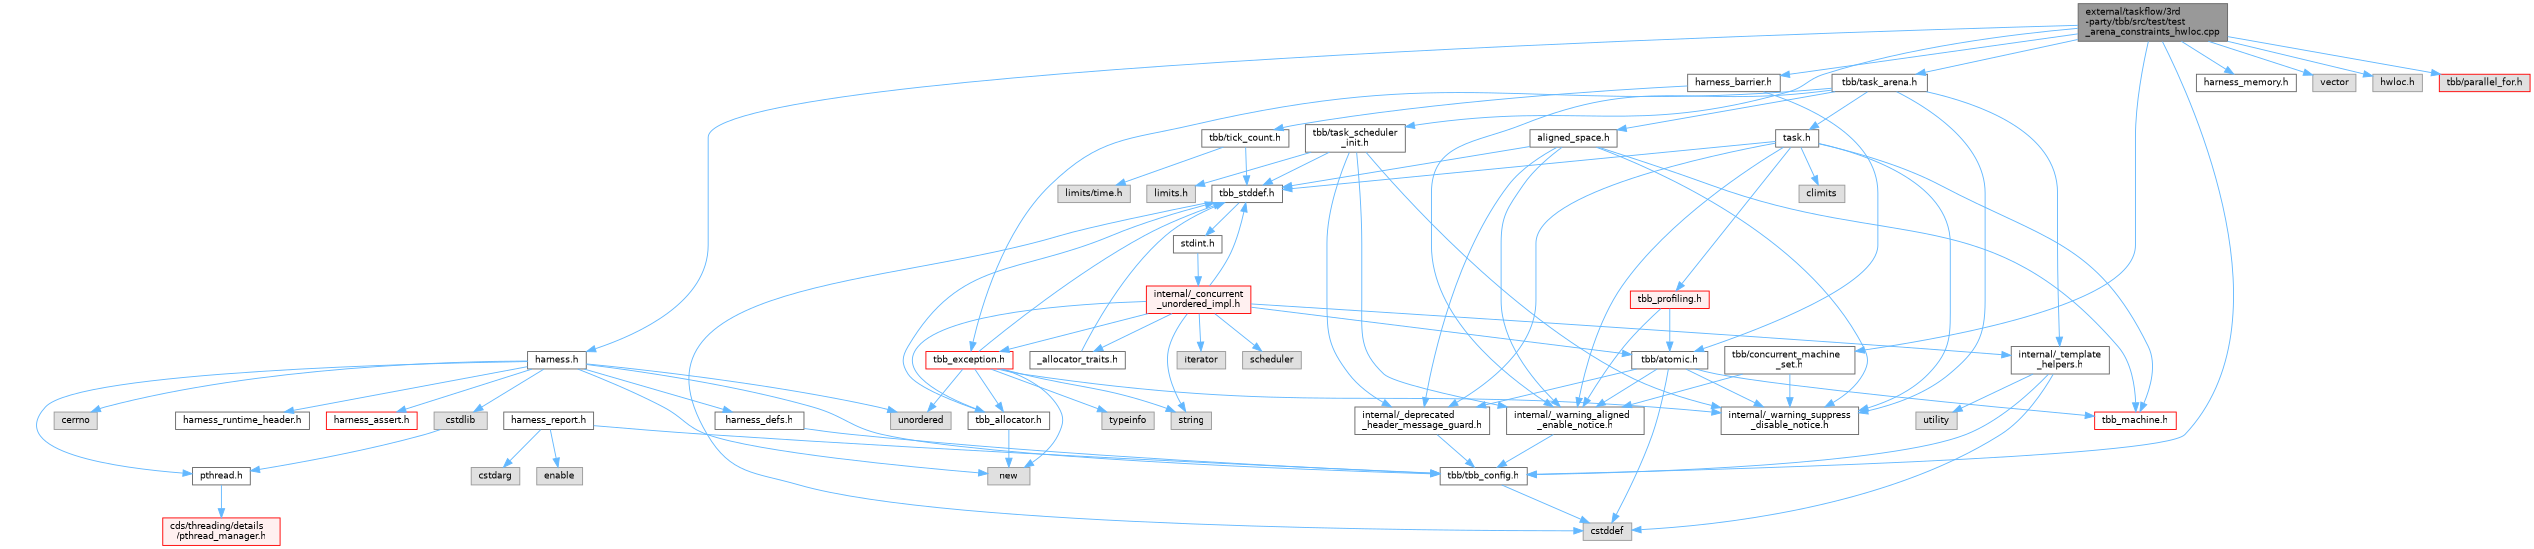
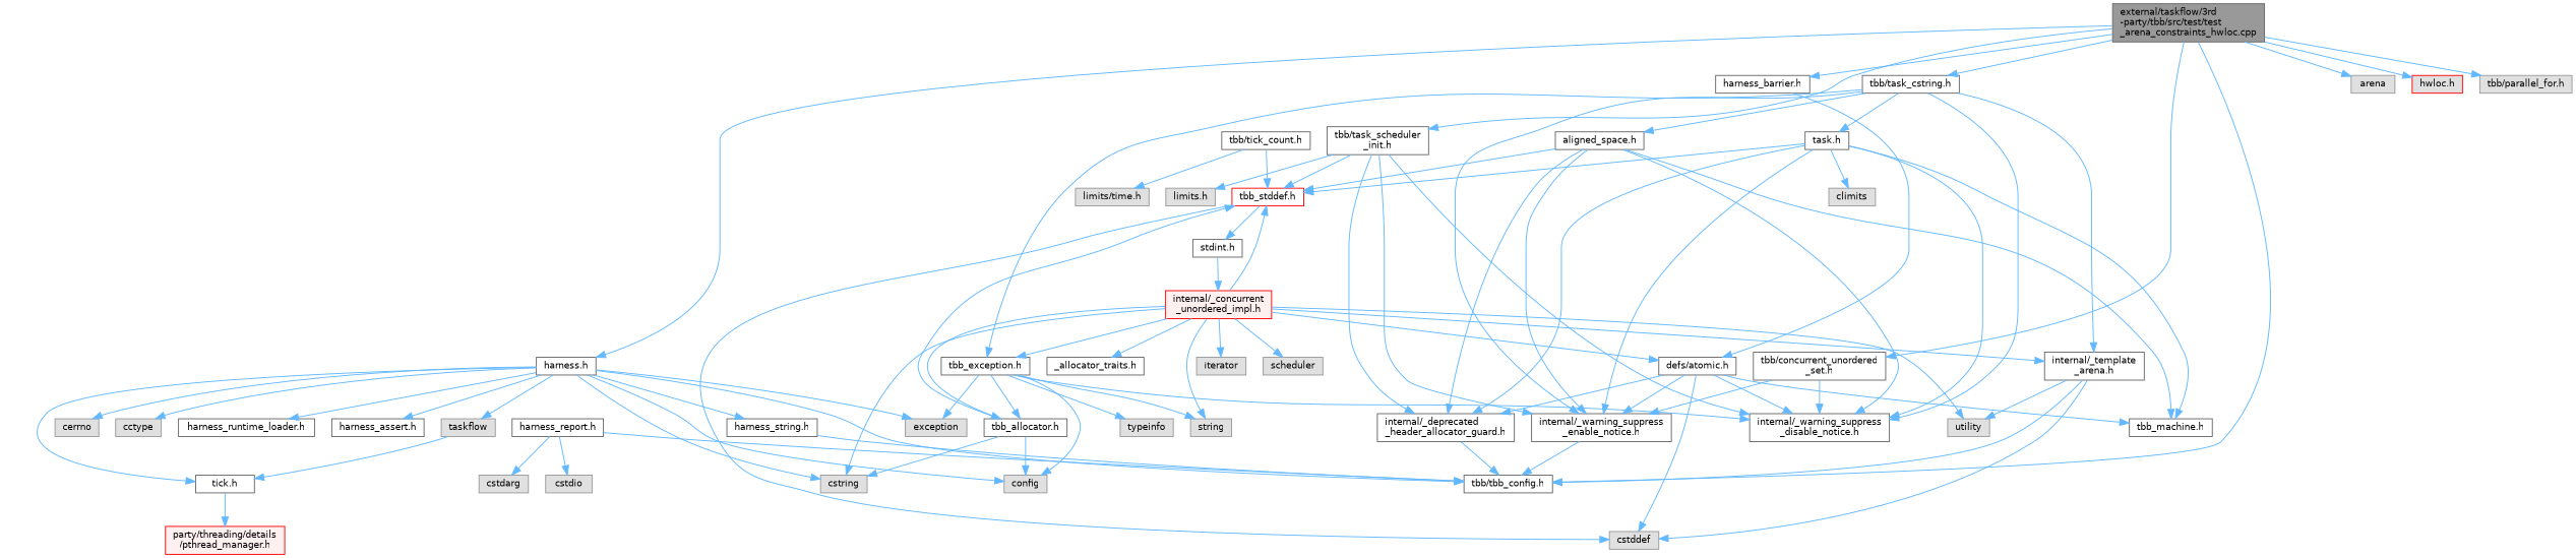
  digraph {
    node [color=grey40 fillcolor=white fontname=Helvetica fontsize=10 shape=box style=filled]
    edge [color=steelblue1 fontname=Helvetica fontsize=10 labelfontname=Helvetica labelfontsize=10 style=solid]
    n1 [color=gray40 fillcolor=grey60 fontcolor=black height=0.2 label="external/taskflow/3rd\l-party/tbb/src/test/test\l_arena_constraints_hwloc.cpp" width=0.4]
    n2 [height=0.2 label="tbb/tbb_config.h" width=0.4]
    n3 [height=0.2 label="harness.h" width=0.4]
-   n4 [height=0.2 label="harness_memory.h" width=0.4]
    n5 [height=0.2 label="harness_barrier.h" width=0.4]
-   n6 [height=0.2 label="tbb/task_arena.h" width=0.4]
+   n6 [height=0.2 label="tbb/task_cstring.h" width=0.4]
    n7 [height=0.2 label="tbb/task_scheduler\l_init.h" width=0.4]
-   n8 [color=grey60 fillcolor="#E0E0E0" height=0.2 label=vector width=0.4]
-   n9 [color=grey60 fillcolor="#E0E0E0" height=0.2 label="hwloc.h" width=0.4]
-   n10 [height=0.2 label="tbb/concurrent_machine\l_set.h" width=0.4]
-   n11 [color=red fillcolor="#E0E0E0" height=0.2 label="tbb/parallel_for.h" width=0.4]
+   n8 [color=grey60 fillcolor="#E0E0E0" height=0.2 label=arena width=0.4]
+   n9 [color=red fillcolor="#E0E0E0" height=0.2 label="hwloc.h" width=0.4]
+   n10 [height=0.2 label="tbb/concurrent_unordered\l_set.h" width=0.4]
+   n11 [color=grey60 fillcolor="#E0E0E0" height=0.2 label="tbb/parallel_for.h" width=0.4]
    n12 [color=grey60 fillcolor="#E0E0E0" height=0.2 label=cstddef width=0.4]
-   n13 [height=0.2 label="harness_defs.h" width=0.4]
-   n14 [color=grey60 fillcolor="#E0E0E0" height=0.2 label=cstdlib width=0.4]
+   n13 [height=0.2 label="harness_string.h" width=0.4]
+   n14 [color=grey60 fillcolor="#E0E0E0" height=0.2 label=taskflow width=0.4]
+   n15 [color=grey60 fillcolor="#E0E0E0" height=0.2 label=cstring width=0.4]
    n16 [color=grey60 fillcolor="#E0E0E0" height=0.2 label=cerrno width=0.4]
-   n18 [color=grey60 fillcolor="#E0E0E0" height=0.2 label=new width=0.4]
-   n19 [height=0.2 label="pthread.h" width=0.4]
-   n20 [height=0.2 label="harness_runtime_header.h" width=0.4]
-   n21 [color=grey60 fillcolor="#E0E0E0" height=0.2 label=unordered width=0.4]
-   n22 [color=red height=0.2 label="harness_assert.h" width=0.4]
-   n23 [height=0.2 label="tbb/atomic.h" width=0.4]
+   n17 [color=grey60 fillcolor="#E0E0E0" height=0.2 label=cctype width=0.4]
+   n18 [color=grey60 fillcolor="#E0E0E0" height=0.2 label=config width=0.4]
+   n19 [height=0.2 label="tick.h" width=0.4]
+   n20 [height=0.2 label="harness_runtime_loader.h" width=0.4]
+   n21 [color=grey60 fillcolor="#E0E0E0" height=0.2 label=exception width=0.4]
+   n22 [height=0.2 label="harness_assert.h" width=0.4]
+   n23 [height=0.2 label="defs/atomic.h" width=0.4]
    n24 [height=0.2 label="tbb/tick_count.h" width=0.4]
-   n25 [height=0.2 label="internal/_warning_aligned\l_enable_notice.h" width=0.4]
+   n25 [height=0.2 label="internal/_warning_suppress\l_enable_notice.h" width=0.4]
    n26 [height=0.2 label="internal/_warning_suppress\l_disable_notice.h" width=0.4]
    n27 [height=0.2 label="task.h" width=0.4]
-   n28 [color=red height=0.2 label="tbb_exception.h" width=0.4]
-   n29 [height=0.2 label="internal/_template\l_helpers.h" width=0.4]
+   n28 [height=0.2 label="tbb_exception.h" width=0.4]
+   n29 [height=0.2 label="internal/_template\l_arena.h" width=0.4]
    n30 [height=0.2 label="aligned_space.h" width=0.4]
-   n31 [height=0.2 label="internal/_deprecated\l_header_message_guard.h" width=0.4]
-   n32 [height=0.2 label="tbb_stddef.h" width=0.4]
+   n31 [height=0.2 label="internal/_deprecated\l_header_allocator_guard.h" width=0.4]
+   n32 [color=red height=0.2 label="tbb_stddef.h" width=0.4]
    n33 [color=grey60 fillcolor="#E0E0E0" height=0.2 label="limits.h" width=0.4]
-   n34 [color=red fillcolor="#FFF0F0" height=0.2 label="cds/threading/details\l/pthread_manager.h" width=0.4]
+   n34 [color=red fillcolor="#FFF0F0" height=0.2 label="party/threading/details\l/pthread_manager.h" width=0.4]
    n35 [height=0.2 label="harness_report.h" width=0.4]
-   n36 [color=grey60 fillcolor="#E0E0E0" height=0.2 label=enable width=0.4]
+   n36 [color=grey60 fillcolor="#E0E0E0" height=0.2 label=cstdio width=0.4]
    n37 [color=grey60 fillcolor="#E0E0E0" height=0.2 label=cstdarg width=0.4]
-   n38 [color=red height=0.2 label="tbb_machine.h" width=0.4]
+   n38 [height=0.2 label="tbb_machine.h" width=0.4]
    n39 [color=grey60 fillcolor="#E0E0E0" height=0.2 label="limits/time.h" width=0.4]
    n40 [height=0.2 label="stdint.h" width=0.4]
    n41 [color=red fillcolor="#FFF0F0" height=0.2 label="internal/_concurrent\l_unordered_impl.h" width=0.4]
-   n42 [color=red fillcolor="#FFF0F0" height=0.2 label="tbb_profiling.h" width=0.4]
    n43 [color=grey60 fillcolor="#E0E0E0" height=0.2 label=climits width=0.4]
    n44 [color=grey60 fillcolor="#E0E0E0" height=0.2 label=string width=0.4]
    n45 [height=0.2 label="tbb_allocator.h" width=0.4]
    n46 [color=grey60 fillcolor="#E0E0E0" height=0.2 label=typeinfo width=0.4]
    n47 [color=grey60 fillcolor="#E0E0E0" height=0.2 label=utility width=0.4]
    n48 [color=grey60 fillcolor="#E0E0E0" height=0.2 label=iterator width=0.4]
    n49 [color=grey60 fillcolor="#E0E0E0" height=0.2 label=scheduler width=0.4]
    n50 [height=0.2 label="_allocator_traits.h" width=0.4]
    n1 -> n2
    n1 -> n3
-   n1 -> n4
    n1 -> n5
    n1 -> n6
    n1 -> n7
    n1 -> n8
    n1 -> n9
    n1 -> n10
    n1 -> n11
-   n2 -> n12
    n3 -> n2
    n3 -> n13
    n3 -> n14
+   n3 -> n15
    n3 -> n16
+   n3 -> n17
    n3 -> n18
    n3 -> n19
    n3 -> n20
    n3 -> n21
    n3 -> n22
    n5 -> n23
-   n5 -> n24
    n6 -> n25
    n6 -> n26
    n6 -> n27
    n6 -> n28
    n6 -> n29
    n6 -> n30
    n7 -> n25
    n7 -> n26
    n7 -> n31
    n7 -> n32
    n7 -> n33
    n10 -> n25
    n10 -> n26
    n13 -> n2
    n14 -> n19
    n19 -> n34
    n23 -> n12
    n23 -> n25
    n23 -> n26
    n23 -> n31
    n23 -> n38
    n24 -> n32
    n24 -> n39
    n25 -> n2
    n27 -> n25
    n27 -> n26
    n27 -> n31
    n27 -> n32
    n27 -> n38
-   n27 -> n42
    n27 -> n43
    n28 -> n18
    n28 -> n21
    n28 -> n26
-   n28 -> n32
    n28 -> n44
    n28 -> n45
    n28 -> n46
    n29 -> n2
    n29 -> n12
    n29 -> n47
    n30 -> n25
    n30 -> n26
    n30 -> n31
    n30 -> n32
    n30 -> n38
    n31 -> n2
    n32 -> n12
    n32 -> n40
    n35 -> n2
    n35 -> n36
    n35 -> n37
    n40 -> n41
+   n41 -> n15
    n41 -> n23
    n41 -> n28
    n41 -> n29
    n41 -> n32
    n41 -> n44
    n41 -> n45
+   n41 -> n47
    n41 -> n48
    n41 -> n49
    n41 -> n50
-   n42 -> n23
-   n42 -> n25
+   n45 -> n15
    n45 -> n18
    n45 -> n32
-   n50 -> n32
  }
